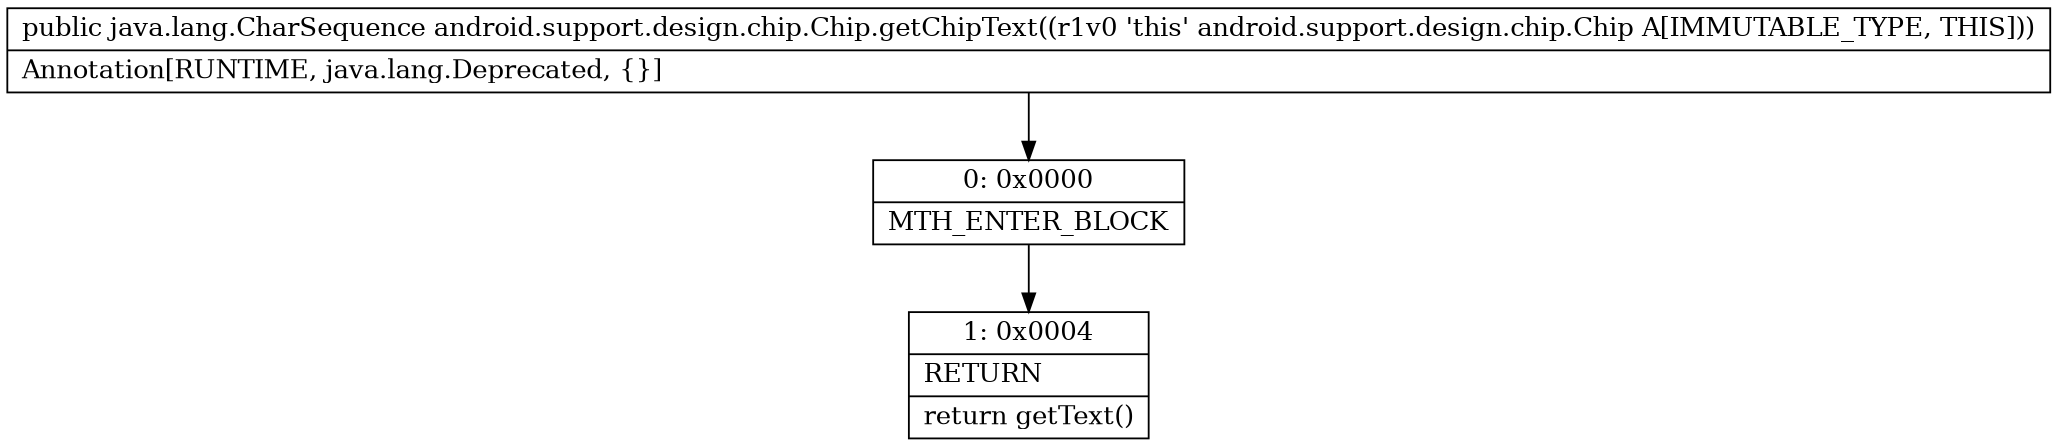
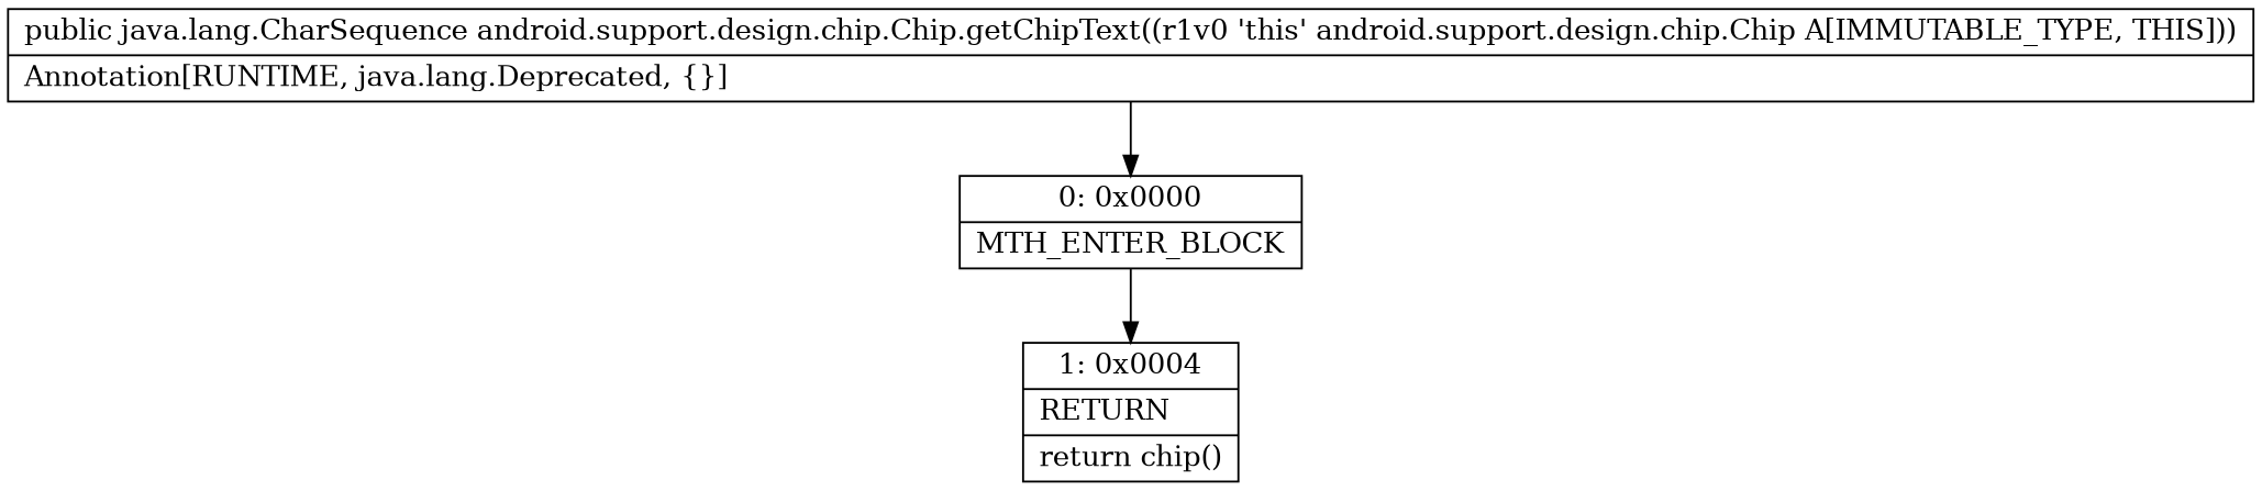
  digraph {
    node [shape=record]
    n1 [label="{0\:\ 0x0000|MTH_ENTER_BLOCK\l}"]
-   n2 [label="{1\:\ 0x0004|RETURN\l|return getText()\l}"]
+   n2 [label="{1\:\ 0x0004|RETURN\l|return chip()\l}"]
    n3 [label="{public java.lang.CharSequence android.support.design.chip.Chip.getChipText((r1v0 'this' android.support.design.chip.Chip A[IMMUTABLE_TYPE, THIS]))  | Annotation[RUNTIME, java.lang.Deprecated, \{\}]\l}"]
    n1 -> n2
    n3 -> n1
  }
